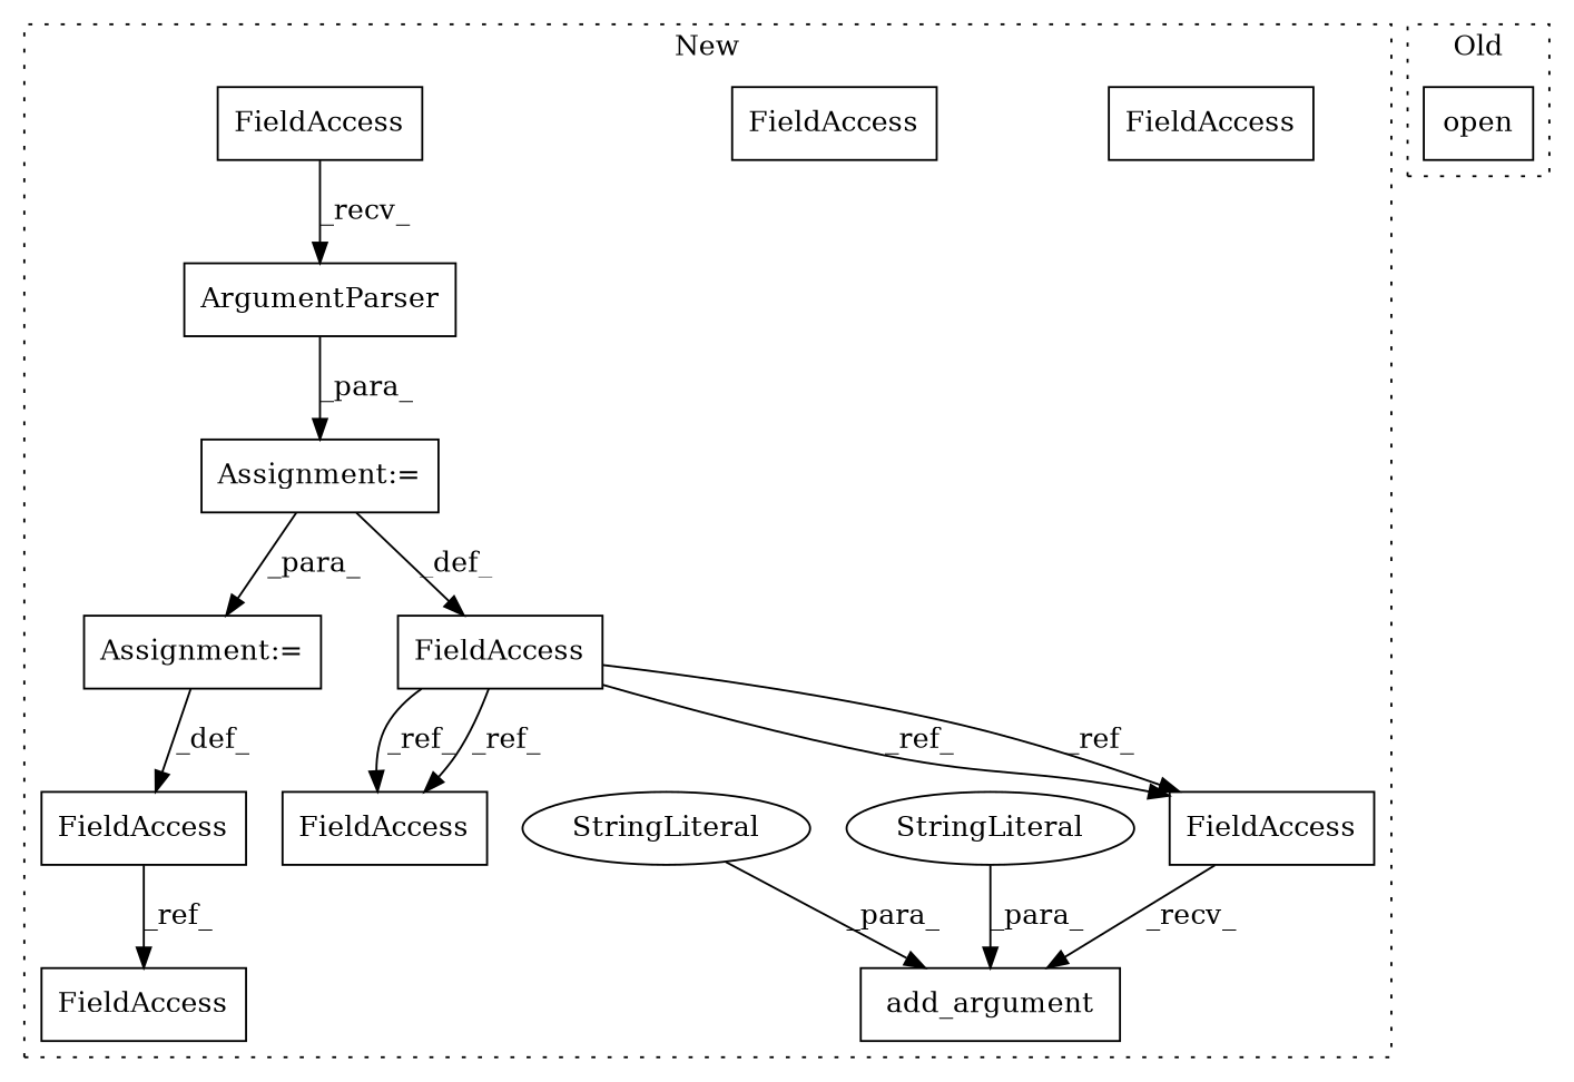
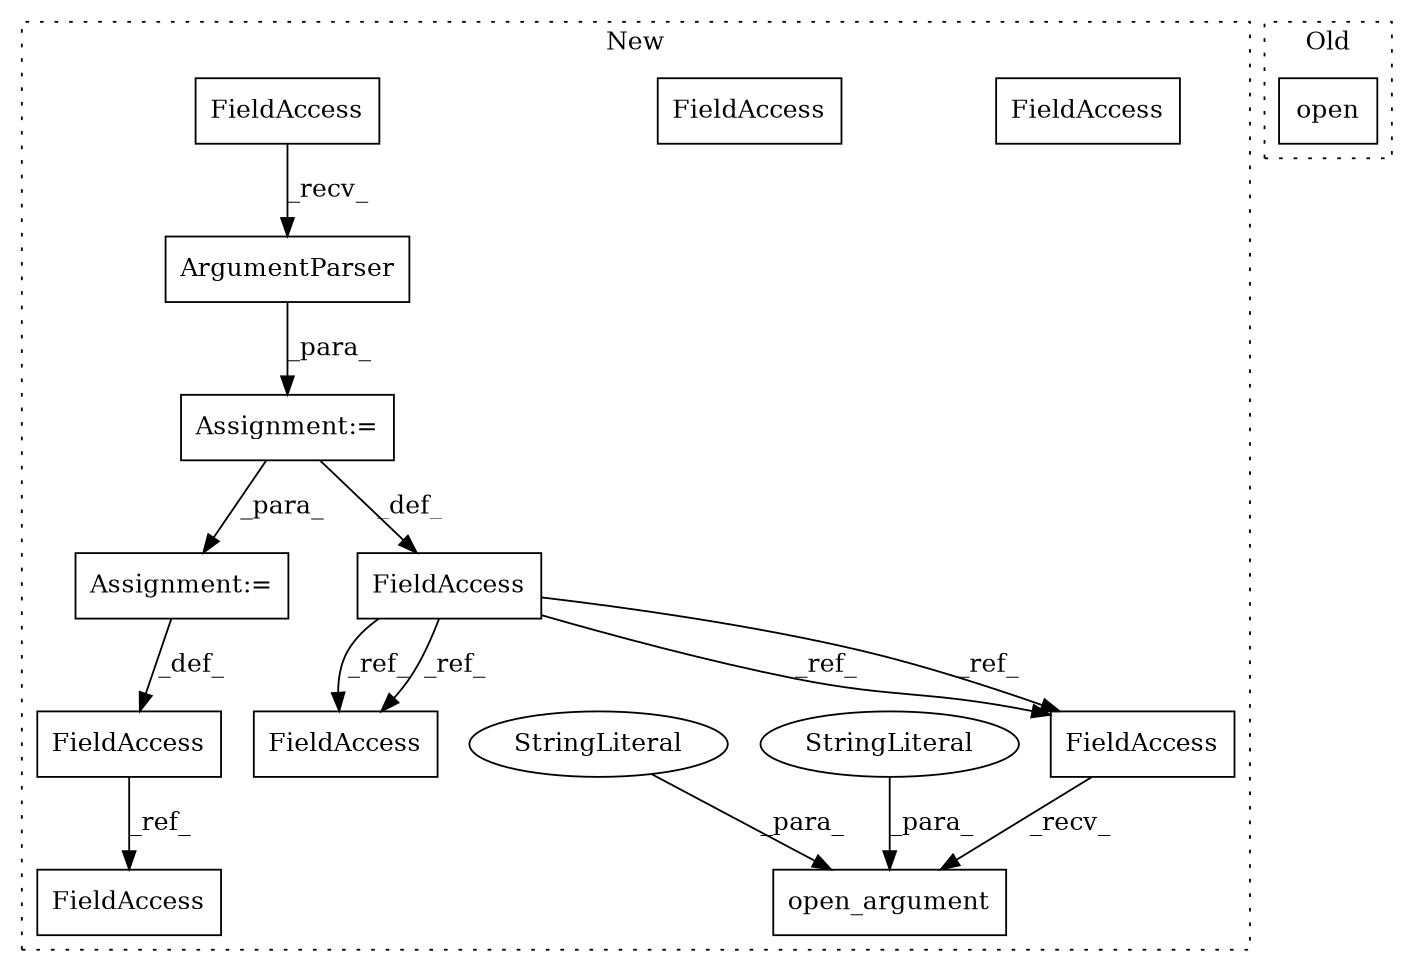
  digraph {
    node [a=22 l=6 s=2568 shape=box]
    n1 [label=FieldAccess s=2528]
    n2 [l=4 label=FieldAccess s=2685]
    n3 [l=4 label=FieldAccess s=2722]
    n4 [a=7 l=1 label="Assignment:=" s=2689]
    n5 [a=32 l=16 label=ArgumentParser s=2544]
    n6 [label=FieldAccess]
    n7 [label=FieldAccess s=2690]
-   n8 [a=32 l="13,1" label=add_argument s="2575,2676"]
+   n8 [a=32 l="13,1" label=open_argument s="2575,2676"]
    n9 [a=45 l=2 label=StringLiteral s=2606 shape=ellipse]
    n10 [a=45 l=10 label=StringLiteral s=2588 shape=ellipse]
    n11 [a=7 l=1 label="Assignment:=" s=2534]
    n12 [l=8 label=FieldAccess s=2535]
    n13 [label=FieldAccess s=2690]
    n14 [label=FieldAccess]
    n15 [a=32 l="5,1" label=open s="1037,1054"]
    subgraph cluster_1 {
      label=New
      style=dotted
      n1
      n2
      n3
      n4
      n5
      n6
      n7
      n8
      n9
      n10
      n11
      n12
      n13
      n14
    }
    subgraph cluster_2 {
      label=Old
      style=dotted
      n15
    }
    n1 -> n13 [label=_ref_]
    n1 -> n13 [label=_ref_]
    n1 -> n14 [label=_ref_]
    n1 -> n14 [label=_ref_]
    n2 -> n3 [label=_ref_]
    n4 -> n2 [label=_def_]
    n5 -> n11 [label=_para_]
    n9 -> n8 [label=_para_]
    n10 -> n8 [label=_para_]
    n11 -> n1 [label=_def_]
    n11 -> n4 [label=_para_]
    n12 -> n5 [label=_recv_]
    n14 -> n8 [label=_recv_]
  }
